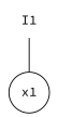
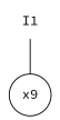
  digraph {
    fontname="Source Code Pro"
    node [fontname="Source Code Pro"]
    I1 [shape=plaintext]
-   x1 [shape=circle]
+   x1 [shape=circle label=x9]
    I1 -> x1 [dir=none fontname="Source Code Pro"]
  }
